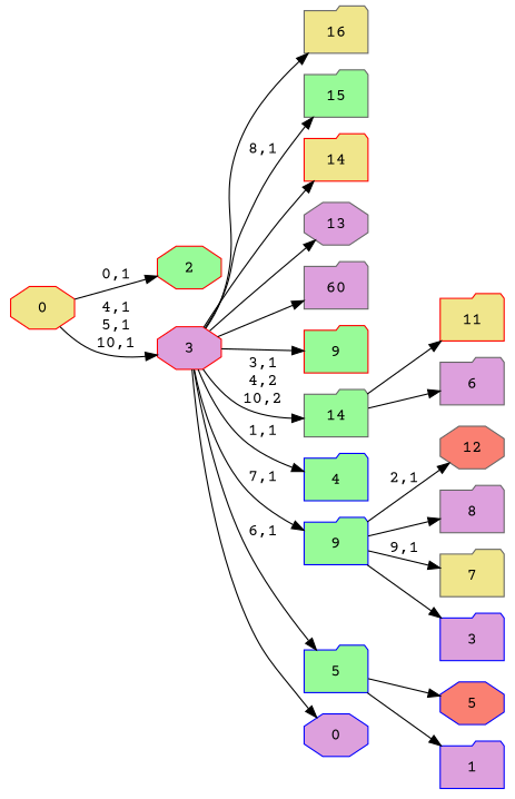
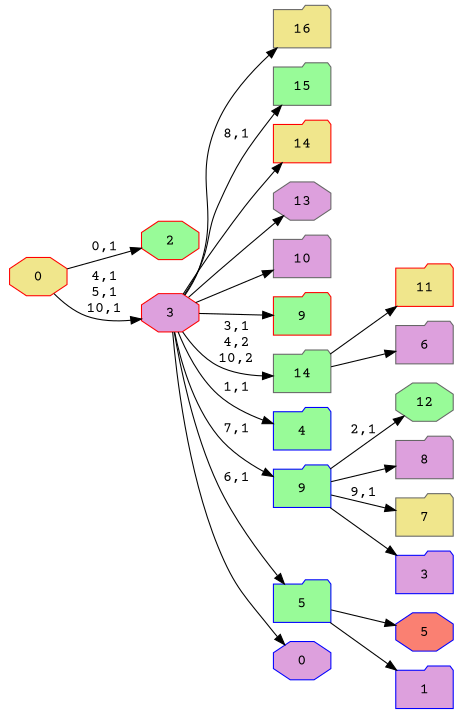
  digraph {
    fontname="Courier Prime"
    rankdir=LR
    node [color=gray40 fillcolor=plum fontname="Courier Prime" shape=folder style=filled]
    edge [fontname="Courier Prime"]
    n1 [fillcolor=khaki label=16]
    n2 [fillcolor=palegreen label=15]
    n3 [color=red fillcolor=khaki label=14]
    n4 [label=13 shape=octagon]
-   n5 [fillcolor=salmon label=12 shape=octagon]
+   n5 [fillcolor=palegreen label=12 shape=octagon]
    n6 [color=red fillcolor=khaki label=11]
-   n7 [label=60]
+   n7 [label=10]
    n8 [color=red fillcolor=palegreen label=9]
    n9 [label=8]
    n10 [fillcolor=khaki label=7]
    n11 [label=6]
    14 [fillcolor=palegreen]
    n13 [color=blue fillcolor=salmon label=5 shape=octagon]
    n14 [color=blue fillcolor=palegreen label=4]
    n15 [color=blue label=3]
    9 [color=blue fillcolor=palegreen]
    n17 [color=red fillcolor=palegreen label=2 shape=octagon]
    n18 [color=blue label=1]
    5 [color=blue fillcolor=palegreen]
    n20 [color=blue label=0 shape=octagon]
    3 [color=red shape=octagon]
    0 [color=red fillcolor=khaki shape=octagon]
    14 -> n6
    14 -> n11
    9 -> n5 [label="2,1"]
    9 -> n9
    9 -> n10 [label="9,1"]
    9 -> n15
    5 -> n13
    5 -> n18
    3 -> n1
    3 -> n2 [label="8,1"]
    3 -> n3
    3 -> n4
    3 -> n7
    3 -> n8
    3 -> 14 [label="3,1\n4,2\n10,2"]
    3 -> n14 [label="1,1"]
    3 -> 9 [label="7,1"]
    3 -> 5 [label="6,1"]
    3 -> n20
    0 -> n17 [label="0,1"]
    0 -> 3 [label="4,1\n5,1\n10,1"]
  }
